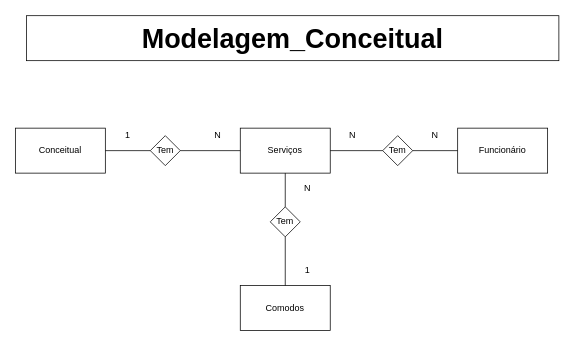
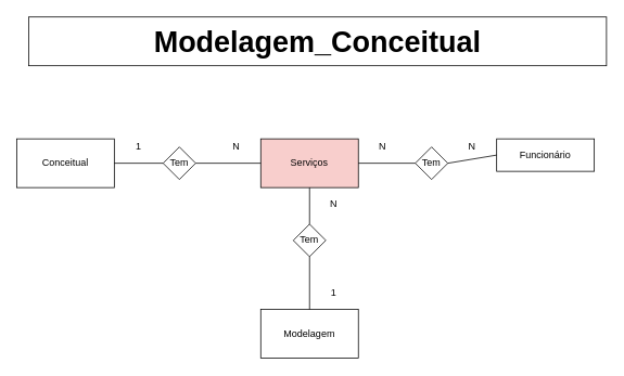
  <mxCell id="0" />
  <mxCell id="1" parent="0" />
  <mxCell id="2" value="&lt;font style=&quot;font-size: 36px&quot;&gt;&lt;b&gt;Modelagem_Conceitual&lt;/b&gt;&lt;/font&gt;" style="whiteSpace=wrap;html=1;rounded=0;" vertex="1" parent="1"><mxGeometry x="35" y="20" width="710" height="60" as="geometry" /></mxCell>
  <mxCell id="3" value="Conceitual" style="rounded=0;whiteSpace=wrap;html=1;" vertex="1" parent="1"><mxGeometry x="20" y="170" width="120" height="60" as="geometry" /></mxCell>
  <mxCell id="4" value="Tem" style="rhombus;whiteSpace=wrap;html=1;" vertex="1" parent="1"><mxGeometry x="200" y="180" width="40" height="40" as="geometry" /></mxCell>
  <mxCell id="5" value="N" style="text;html=1;strokeColor=none;fillColor=none;align=center;verticalAlign=middle;whiteSpace=wrap;rounded=0;" vertex="1" parent="1"><mxGeometry x="270" y="170" width="40" height="20" as="geometry" /></mxCell>
- <mxCell id="6" value="Serviços" style="rounded=0;whiteSpace=wrap;html=1;" vertex="1" parent="1"><mxGeometry x="320" y="170" width="120" height="60" as="geometry" /></mxCell>
- <mxCell id="7" value="Funcionário" style="rounded=0;whiteSpace=wrap;html=1;" vertex="1" parent="1"><mxGeometry x="610" y="170" width="120" height="60" as="geometry" /></mxCell>
+ <mxCell id="6" value="Serviços" style="rounded=0;whiteSpace=wrap;html=1;fillColor=#f8cecc;" vertex="1" parent="1"><mxGeometry x="320" y="170" width="120" height="60" as="geometry" /></mxCell>
+ <mxCell id="7" value="Funcionário" style="rounded=0;whiteSpace=wrap;html=1;" vertex="1" parent="1"><mxGeometry x="610" y="170" width="120" height="40" as="geometry" /></mxCell>
  <mxCell id="8" value="" style="endArrow=none;html=1;entryX=0;entryY=0.5;entryDx=0;entryDy=0;exitX=1;exitY=0.5;exitDx=0;exitDy=0;" edge="1" parent="1" source="3" target="4"><mxGeometry width="50" height="50" relative="1" as="geometry"><mxPoint x="-20" y="500" as="sourcePoint" /><mxPoint x="30" y="450" as="targetPoint" /></mxGeometry></mxCell>
  <mxCell id="9" value="" style="endArrow=none;html=1;entryX=0;entryY=0.5;entryDx=0;entryDy=0;exitX=1;exitY=0.5;exitDx=0;exitDy=0;" edge="1" parent="1" source="4" target="6"><mxGeometry width="50" height="50" relative="1" as="geometry"><mxPoint x="240" y="200" as="sourcePoint" /><mxPoint x="210" y="210" as="targetPoint" /></mxGeometry></mxCell>
  <mxCell id="10" value="1" style="text;html=1;strokeColor=none;fillColor=none;align=center;verticalAlign=middle;whiteSpace=wrap;rounded=0;" vertex="1" parent="1"><mxGeometry x="150" y="170" width="40" height="20" as="geometry" /></mxCell>
  <mxCell id="11" value="Tem" style="rhombus;whiteSpace=wrap;html=1;" vertex="1" parent="1"><mxGeometry x="510" y="180" width="40" height="40" as="geometry" /></mxCell>
  <mxCell id="12" value="" style="endArrow=none;html=1;entryX=0;entryY=0.5;entryDx=0;entryDy=0;exitX=1;exitY=0.5;exitDx=0;exitDy=0;" edge="1" parent="1" source="6" target="11"><mxGeometry width="50" height="50" relative="1" as="geometry"><mxPoint x="150" y="210" as="sourcePoint" /><mxPoint x="210" y="210" as="targetPoint" /></mxGeometry></mxCell>
  <mxCell id="13" value="" style="endArrow=none;html=1;entryX=0;entryY=0.5;entryDx=0;entryDy=0;exitX=1;exitY=0.5;exitDx=0;exitDy=0;" edge="1" parent="1" source="11" target="7"><mxGeometry width="50" height="50" relative="1" as="geometry"><mxPoint x="550" y="200" as="sourcePoint" /><mxPoint x="520" y="210" as="targetPoint" /></mxGeometry></mxCell>
  <mxCell id="14" value="N" style="text;html=1;strokeColor=none;fillColor=none;align=center;verticalAlign=middle;whiteSpace=wrap;rounded=0;" vertex="1" parent="1"><mxGeometry x="450" y="170" width="40" height="20" as="geometry" /></mxCell>
  <mxCell id="15" value="N" style="text;html=1;strokeColor=none;fillColor=none;align=center;verticalAlign=middle;whiteSpace=wrap;rounded=0;" vertex="1" parent="1"><mxGeometry x="560" y="170" width="40" height="20" as="geometry" /></mxCell>
- <mxCell id="16" value="Comodos" style="rounded=0;whiteSpace=wrap;html=1;" vertex="1" parent="1"><mxGeometry x="320" y="380" width="120" height="60" as="geometry" /></mxCell>
+ <mxCell id="16" value="Modelagem" style="rounded=0;whiteSpace=wrap;html=1;" vertex="1" parent="1"><mxGeometry x="320" y="380" width="120" height="60" as="geometry" /></mxCell>
  <mxCell id="17" value="Tem" style="rhombus;whiteSpace=wrap;html=1;" vertex="1" parent="1"><mxGeometry x="360" y="275" width="40" height="40" as="geometry" /></mxCell>
  <mxCell id="18" value="" style="endArrow=none;html=1;entryX=0.5;entryY=0;entryDx=0;entryDy=0;exitX=0.5;exitY=1;exitDx=0;exitDy=0;" edge="1" parent="1" source="6" target="17"><mxGeometry width="50" height="50" relative="1" as="geometry"><mxPoint x="250" y="210" as="sourcePoint" /><mxPoint x="330" y="210" as="targetPoint" /></mxGeometry></mxCell>
  <mxCell id="19" value="" style="endArrow=none;html=1;entryX=0.5;entryY=1;entryDx=0;entryDy=0;exitX=0.5;exitY=0;exitDx=0;exitDy=0;" edge="1" parent="1" source="16" target="17"><mxGeometry width="50" height="50" relative="1" as="geometry"><mxPoint x="150" y="210" as="sourcePoint" /><mxPoint x="210" y="210" as="targetPoint" /></mxGeometry></mxCell>
  <mxCell id="20" value="1" style="text;html=1;strokeColor=none;fillColor=none;align=center;verticalAlign=middle;whiteSpace=wrap;rounded=0;" vertex="1" parent="1"><mxGeometry x="390" y="350" width="40" height="20" as="geometry" /></mxCell>
  <mxCell id="21" value="N" style="text;html=1;strokeColor=none;fillColor=none;align=center;verticalAlign=middle;whiteSpace=wrap;rounded=0;" vertex="1" parent="1"><mxGeometry x="390" y="240" width="40" height="20" as="geometry" /></mxCell>
